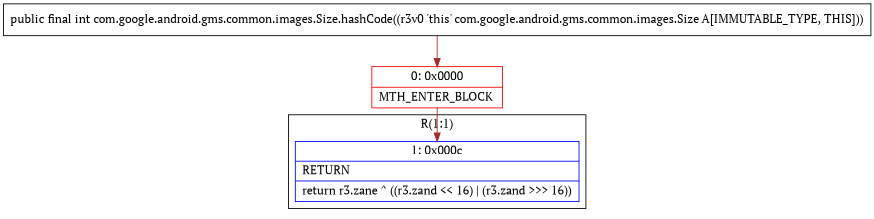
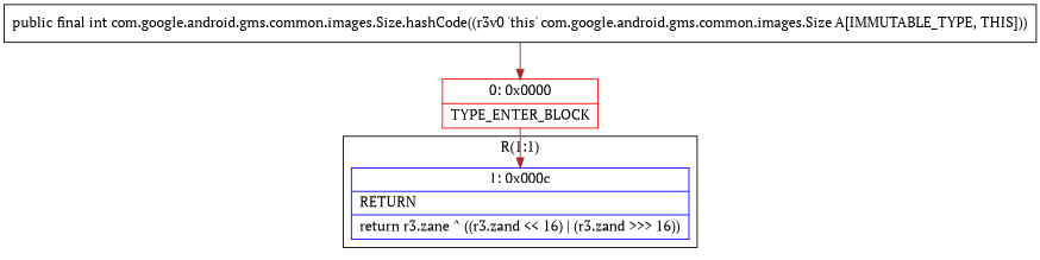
  digraph {
    fontname="PT Serif"
    node [shape=record fontname="PT Serif"]
    edge [color=brown fontname="PT Serif"]
    n1 [color=blue label="{1\:\ 0x000c|RETURN\l|return r3.zane ^ ((r3.zand \<\< 16) \| (r3.zand \>\>\> 16))\l}"]
-   n2 [color=red label="{0\:\ 0x0000|MTH_ENTER_BLOCK\l}"]
+   n2 [color=red label="{0\:\ 0x0000|TYPE_ENTER_BLOCK\l}"]
    n3 [label="{public final int com.google.android.gms.common.images.Size.hashCode((r3v0 'this' com.google.android.gms.common.images.Size A[IMMUTABLE_TYPE, THIS])) }"]
    subgraph cluster_1 {
      label="R(1:1)"
      n1
    }
    n2 -> n1
    n3 -> n2
  }
